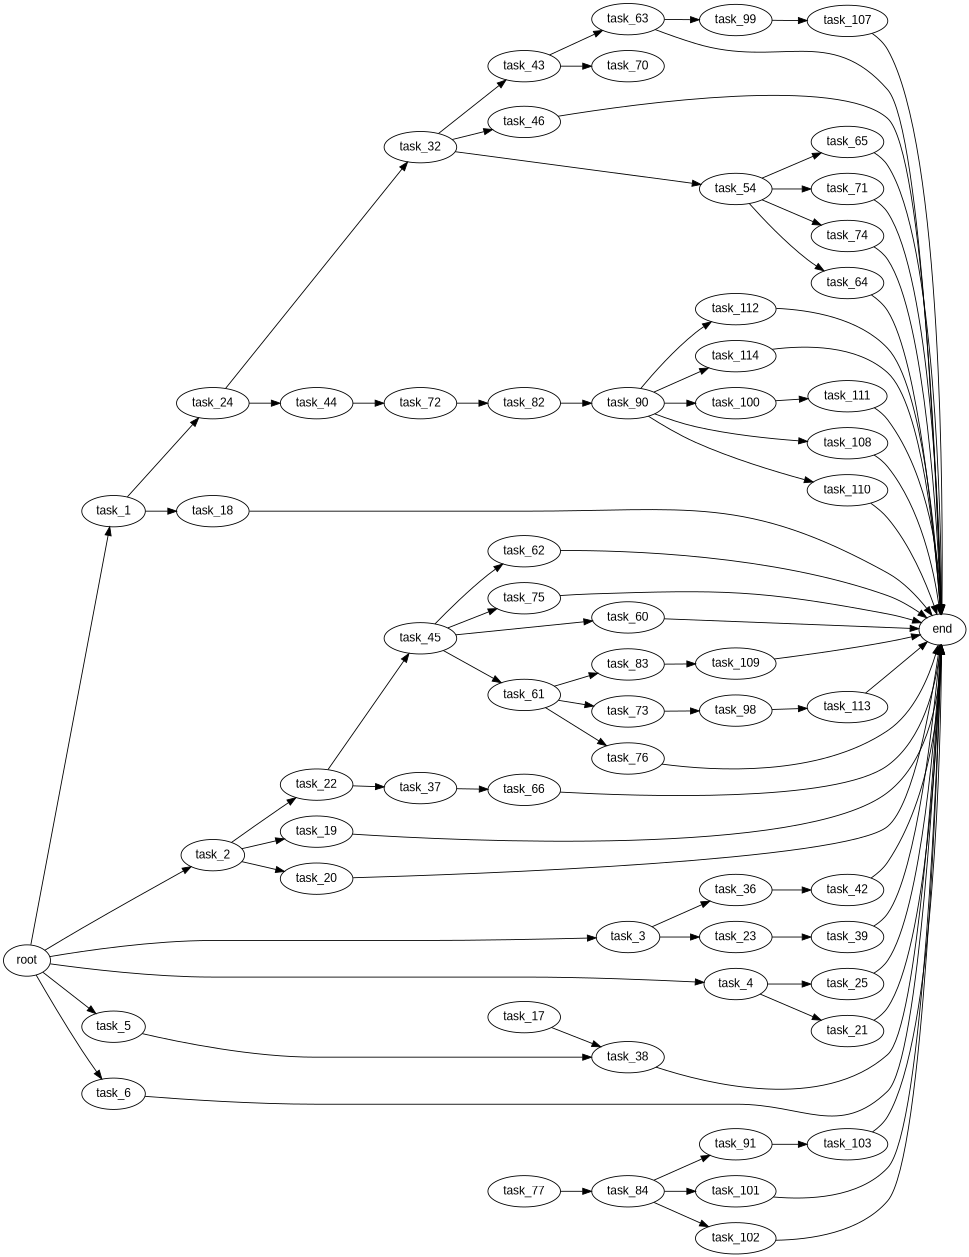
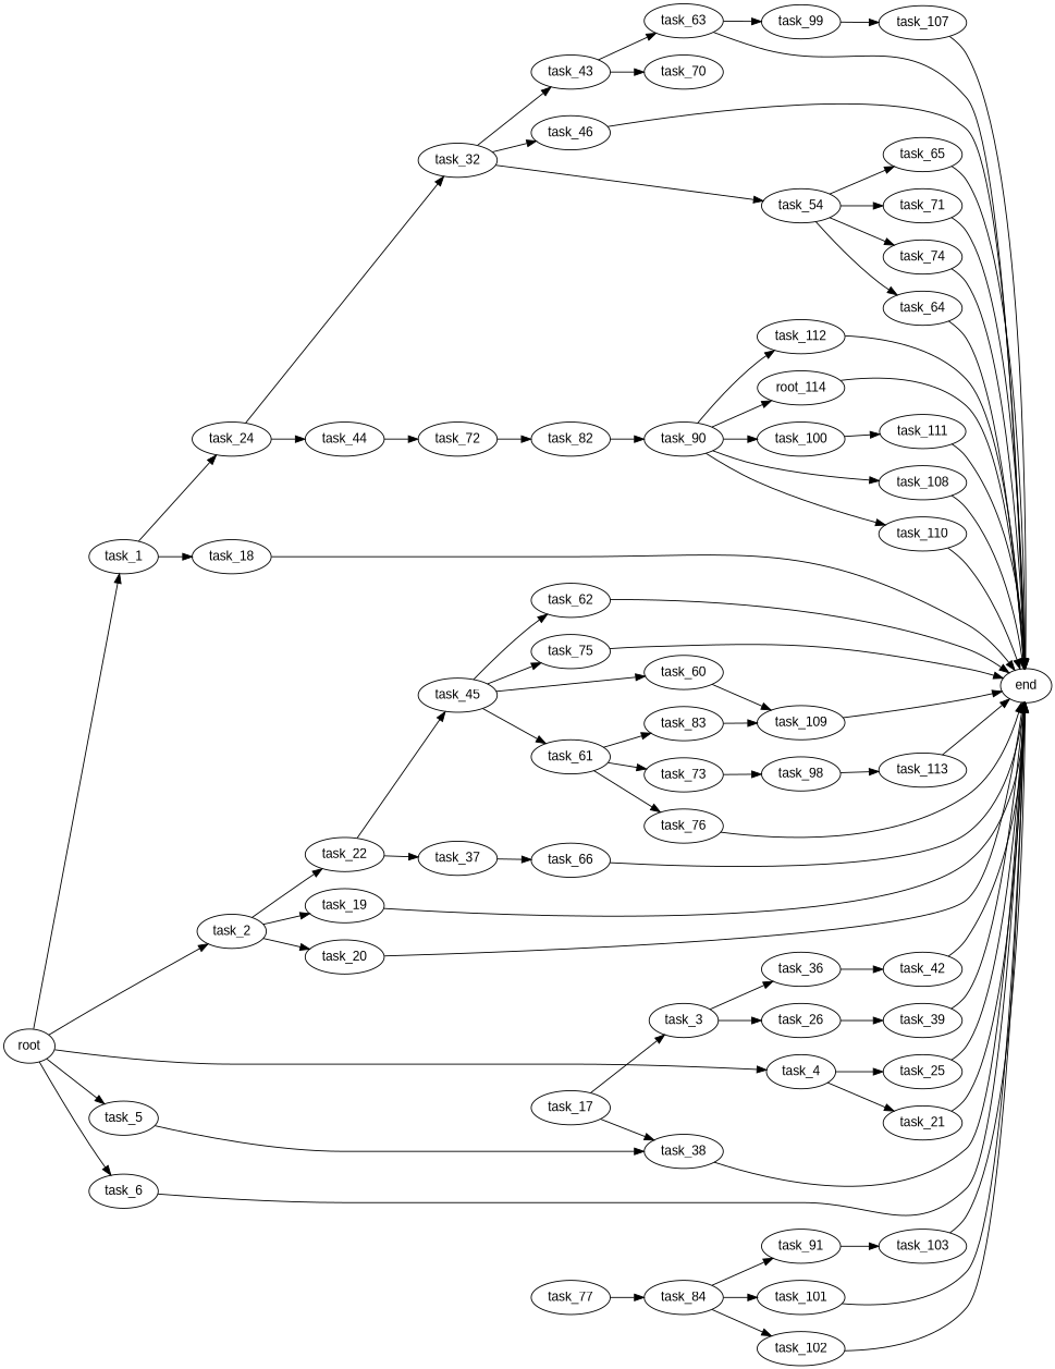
  digraph {
    fontname="Liberation Sans"
    rankdir=LR
    node [fontname="Liberation Sans"]
    edge [fontname="Liberation Sans"]
    root
    task_1
    task_2
    task_3
    task_4
    task_5
    task_6
    task_18
    task_24
    task_19
    task_20
    task_22
-   task_23
+   task_23 [label=task_26]
    task_36
    task_21
    task_25
    task_38
    end
    task_32
    task_44
    task_37
    task_45
    task_39
    task_42
    task_17
    task_66
    task_60
    task_61
    task_62
    task_75
    task_43
    task_46
    task_54
    task_72
    task_63
    task_70
    task_64
    task_65
    task_71
    task_74
    task_99
    task_82
    task_73
    task_76
    task_83
    task_77
    task_84
    task_98
    task_109
    task_107
    task_90
    task_113
    task_91
    task_101
    task_102
    task_100
    task_108
    task_110
    task_112
-   task_114
+   task_114 [label=root_114]
    task_103
    task_111
    root -> task_1
    root -> task_2
-   root -> task_3
+   task_17 -> task_3
    root -> task_4
    root -> task_5
    root -> task_6
    task_1 -> task_18
    task_1 -> task_24
    task_2 -> task_19
    task_2 -> task_20
    task_2 -> task_22
    task_3 -> task_23
    task_3 -> task_36
    task_4 -> task_21
    task_4 -> task_25
    task_5 -> task_38
    task_6 -> end
    task_18 -> end
    task_24 -> task_32
    task_24 -> task_44
    task_19 -> end
    task_20 -> end
    task_22 -> task_37
    task_22 -> task_45
    task_23 -> task_39
    task_36 -> task_42
    task_21 -> end
    task_25 -> end
    task_38 -> end
    task_32 -> task_43
    task_32 -> task_46
    task_32 -> task_54
    task_44 -> task_72
    task_37 -> task_66
    task_45 -> task_60
    task_45 -> task_61
    task_45 -> task_62
    task_45 -> task_75
    task_39 -> end
    task_42 -> end
    task_17 -> task_38
    task_66 -> end
-   task_60 -> end
+   task_60 -> task_109
    task_61 -> task_73
    task_61 -> task_76
    task_61 -> task_83
    task_62 -> end
    task_75 -> end
    task_43 -> task_63
    task_43 -> task_70
    task_46 -> end
    task_54 -> task_64
    task_54 -> task_65
    task_54 -> task_71
    task_54 -> task_74
    task_72 -> task_82
    task_63 -> end
    task_63 -> task_99
    task_64 -> end
    task_65 -> end
    task_71 -> end
    task_74 -> end
    task_99 -> task_107
    task_82 -> task_90
    task_73 -> task_98
    task_76 -> end
    task_83 -> task_109
    task_77 -> task_84
    task_84 -> task_91
    task_84 -> task_101
    task_84 -> task_102
    task_98 -> task_113
    task_109 -> end
    task_107 -> end
    task_90 -> task_100
    task_90 -> task_108
    task_90 -> task_110
    task_90 -> task_112
    task_90 -> task_114
    task_113 -> end
    task_91 -> task_103
    task_101 -> end
    task_102 -> end
    task_100 -> task_111
    task_108 -> end
    task_110 -> end
    task_112 -> end
    task_114 -> end
    task_103 -> end
    task_111 -> end
  }
